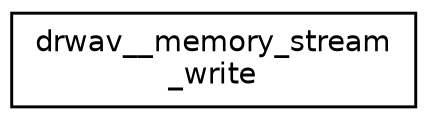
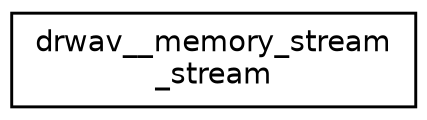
  digraph {
    rankdir=TB
-   n1 [color=black fillcolor=white fontname=Helvetica fontsize=10 height=0.2 label="drwav__memory_stream\l_write" shape=record style=filled width=0.4]
+   n1 [color=black fillcolor=white fontname=Helvetica fontsize=10 height=0.2 label="drwav__memory_stream\l_stream" shape=record style=filled width=0.4]
  }
